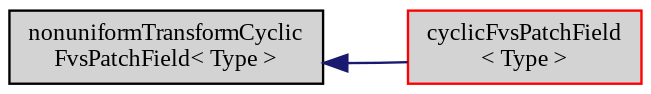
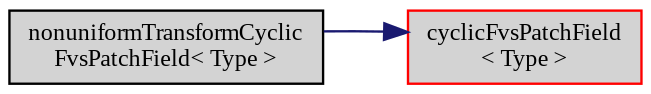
  digraph {
    rankdir=LR
    fontname="Liberation Serif"
    node [fillcolor=lightgrey fontname="Liberation Serif" fontsize=10 shape=record style=filled]
    n1 [color=black fontcolor=black height=0.2 label="nonuniformTransformCyclic\lFvsPatchField\< Type \>" width=0.4]
    n2 [color=red height=0.2 label="cyclicFvsPatchField\l\< Type \>" width=0.4]
-   n1 -> n2 [color=midnightblue dir=back fontname="Liberation Serif" fontsize=10 labelfontname=Helvetica labelfontsize=10 style=solid]
+   n2 -> n1 [color=midnightblue dir=back fontname="Liberation Serif" fontsize=10 labelfontname=Helvetica labelfontsize=10 style=solid]
  }
